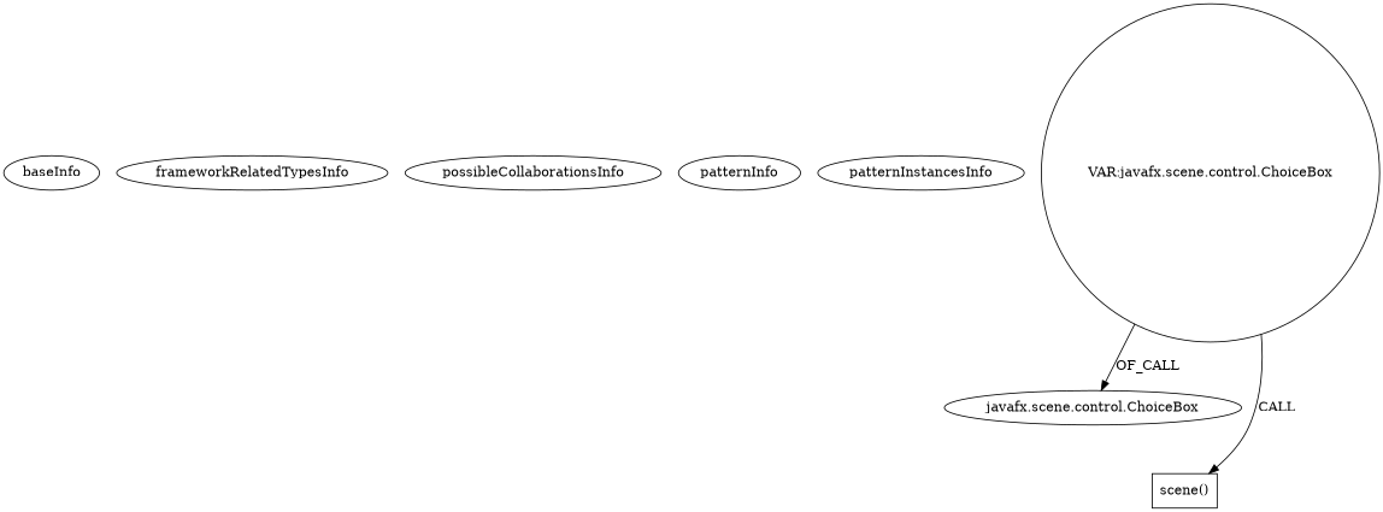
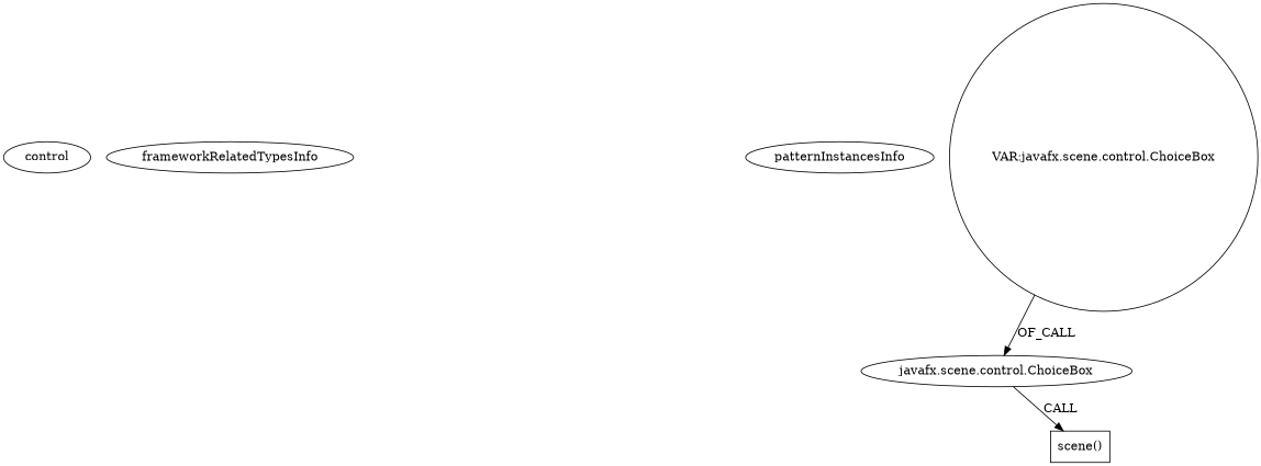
  digraph {
-   baseInfo [category=pattern graphId=1211 isAnonymous=false possibleRelation=false]
+   baseInfo [category=pattern graphId=1211 isAnonymous=false possibleRelation=false label=control]
    frameworkRelatedTypesInfo
-   possibleCollaborationsInfo
-   patternInfo [frequency=6.0 patternRootClient=null]
    patternInstancesInfo [0="matanghuy-SPCA~/matanghuy-SPCA/SPCA-master/SPCA/src/controllers/FindContact.java~FindContact~3568" 1="hock323-eventManager~/hock323-eventManager/EventManager-master/src/eventManager/controller/pokerTournament/PrizesController.java~PrizesController~2951" 2="sebbafer-Sebanana~/sebbafer-Sebanana/Sebanana-master/src/sebanana/views/instellingenwin/InstellingenController.java~InstellingenController~4137" 3="Stormwall-Schedule-Visualizer~/Stormwall-Schedule-Visualizer/Schedule-Visualizer-master/src/sv/creation/adress/EditMultipleTimeDetailsLayoutController.java~void initialize()~1369" 4="wwtg99-POMA~/wwtg99-POMA/POMA-master/src/cn/edu/suda/gui/NetworkViewerController.java~NetworkViewerController~4855"]
    n6 [isFrameworkType=false label="javafx.scene.control.ChoiceBox" vertexType=FRAMEWORK_CLASS_TYPE]
    n7 [isFrameworkType=false label="VAR:javafx.scene.control.ChoiceBox" shape=circle vertexType=VARIABLE_EXPRESION]
    n8 [isFrameworkType=false label="scene()" shape=box vertexType=INSIDE_CALL]
    n7 -> n6 [label=OF_CALL]
-   n7 -> n8 [label=CALL]
+   n6 -> n8 [label=CALL]
  }
